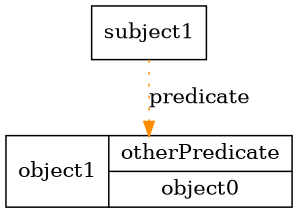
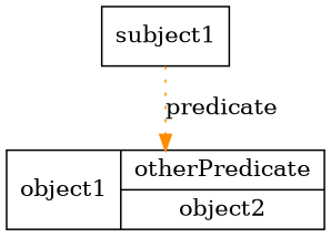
  digraph {
    rankdir=TB
    n1 [label=subject1 shape=box]
-   n2 [label="object1|{otherPredicate|object0}" shape=record]
+   n2 [label="object1|{otherPredicate|object2}" shape=record]
    n1 -> n2 [label=predicate color=darkorange style=dotted]
  }
